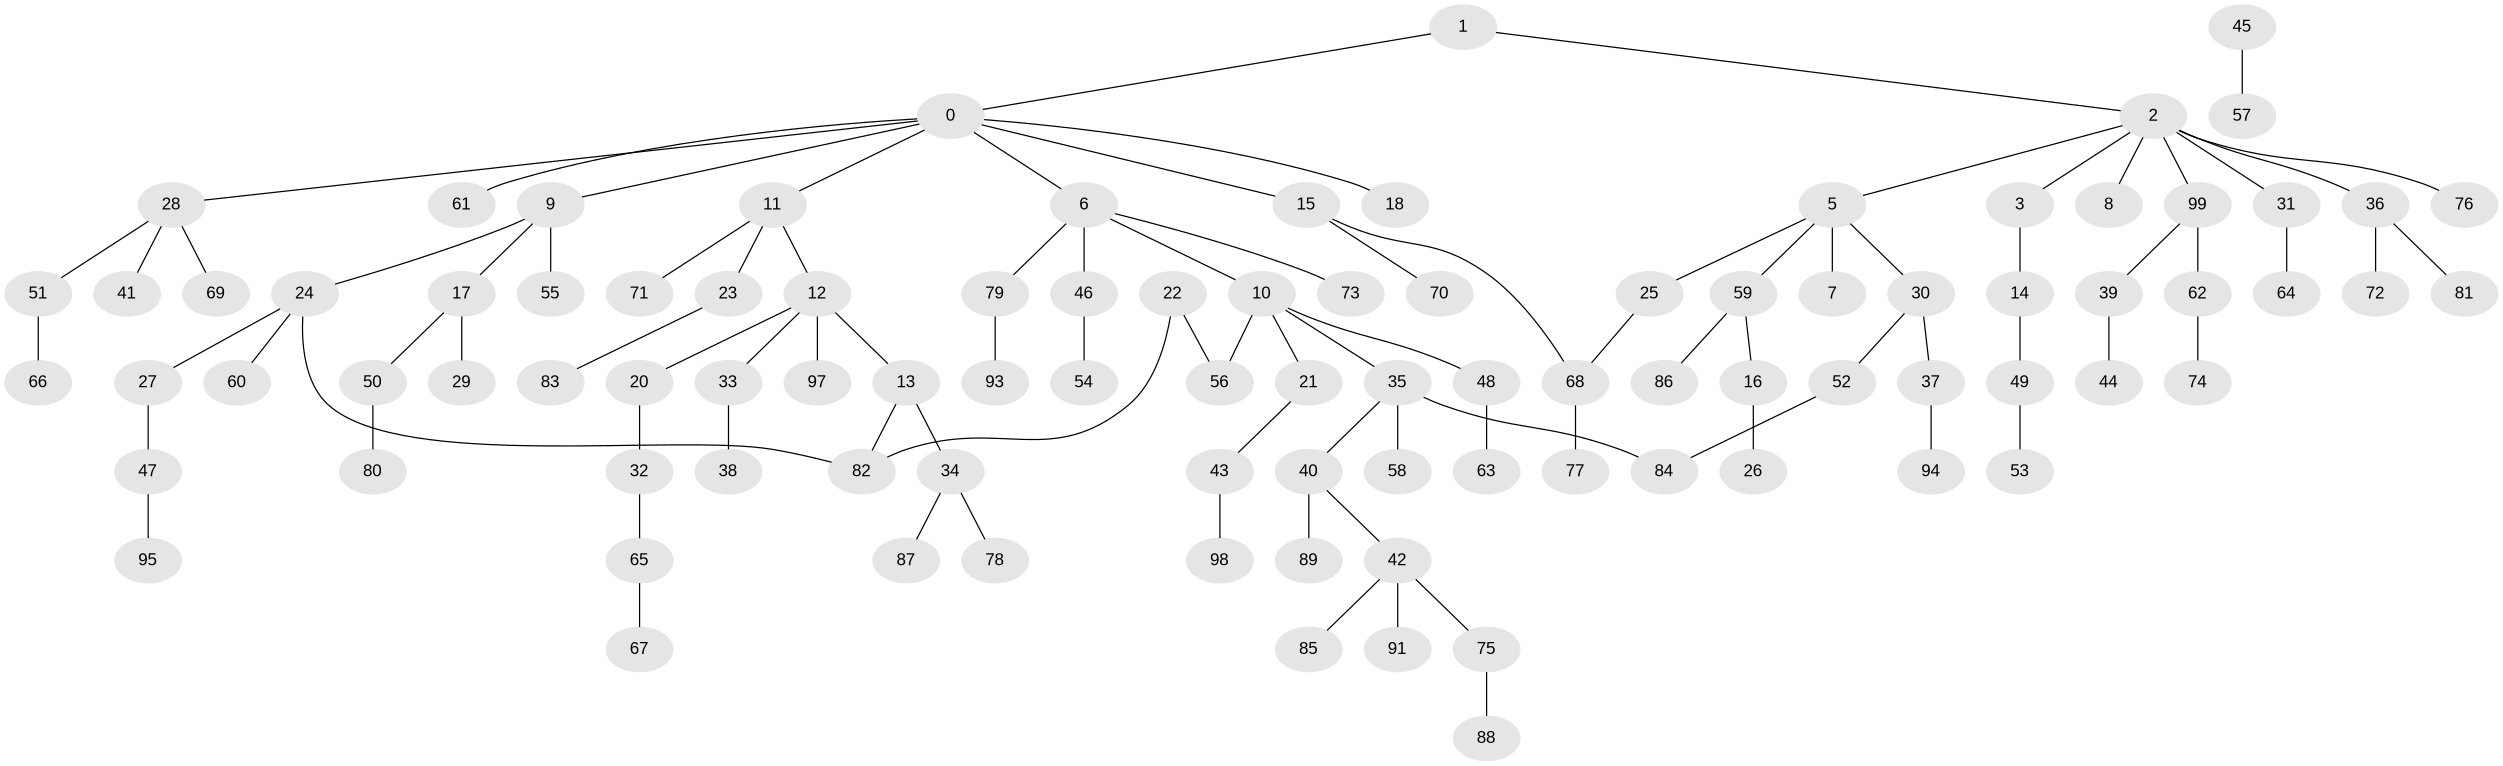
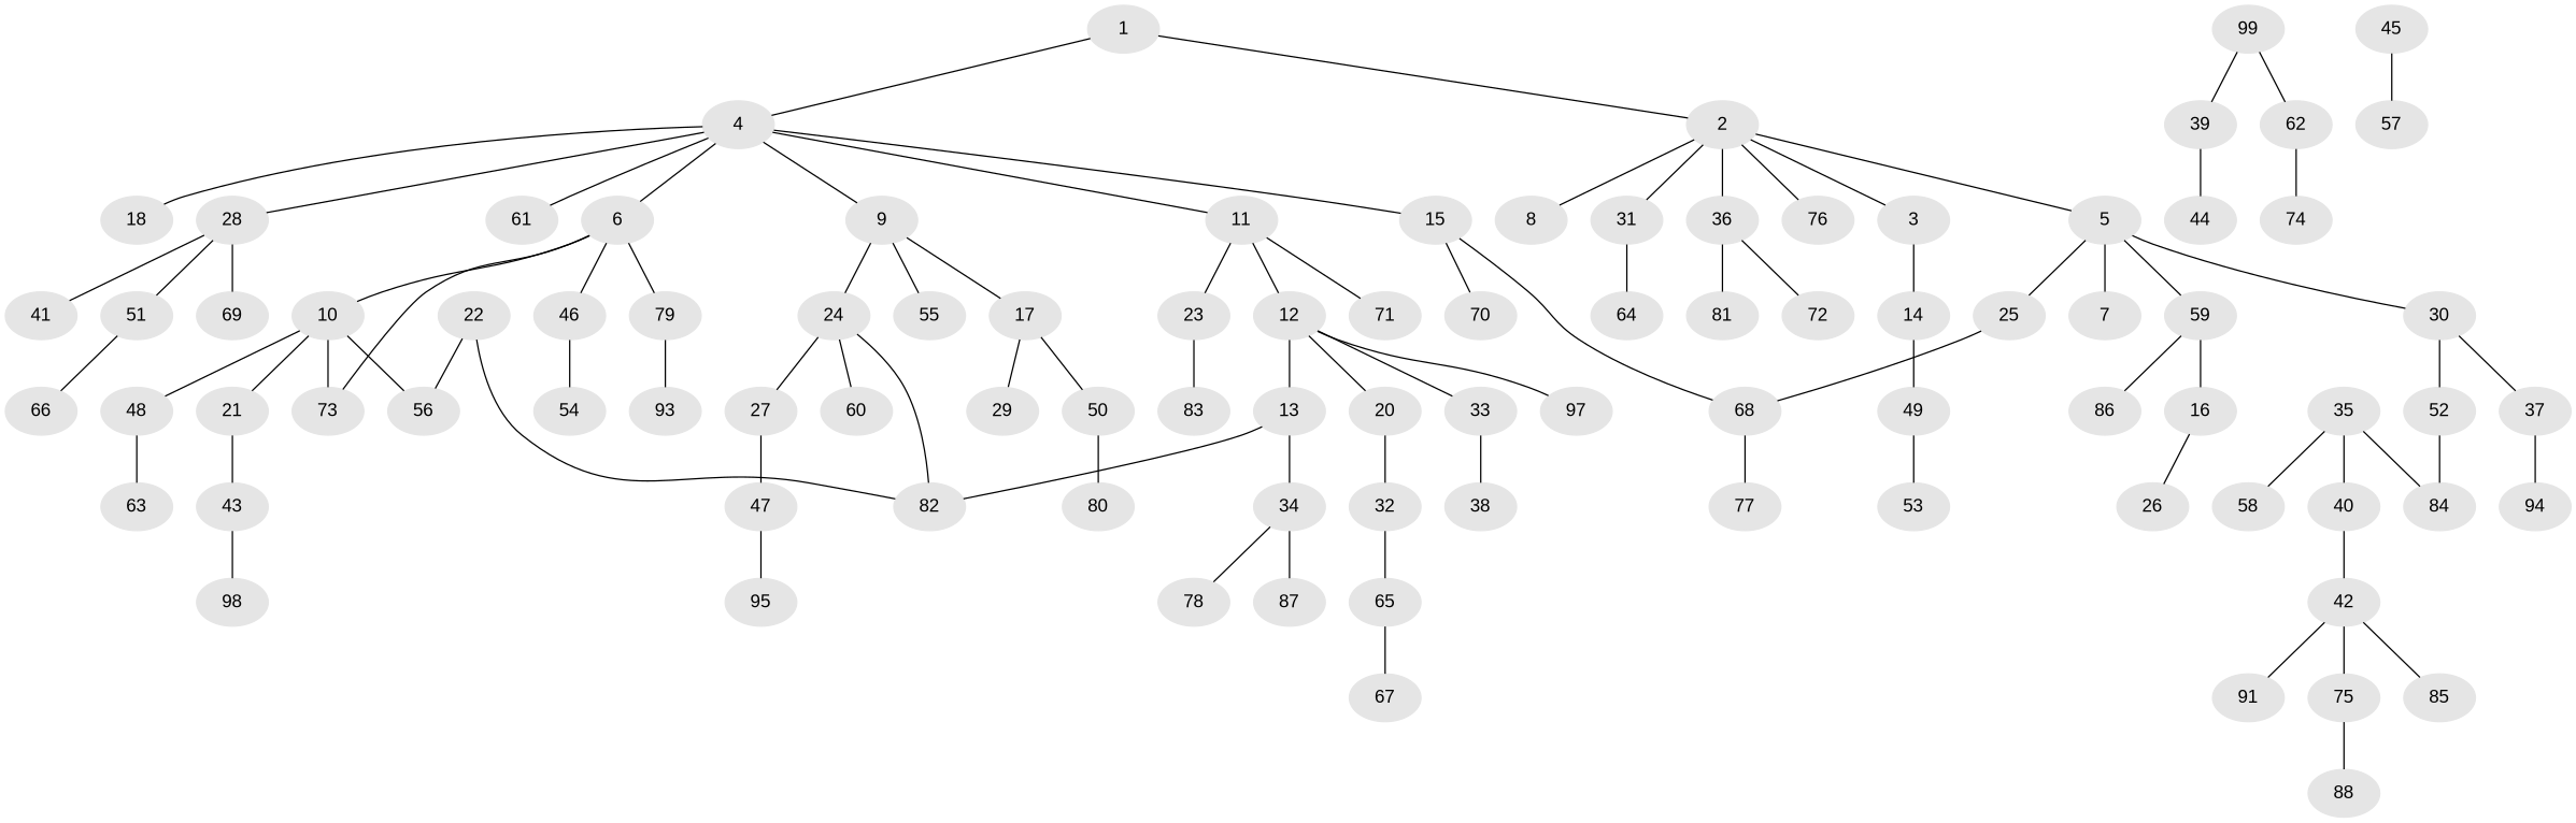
  graph {
    fontname="Liberation Sans"
    node [color=gray90 fontname="Liberation Sans" style=filled]
    edge [fontname="Liberation Sans"]
    1
    2
-   4 [label=0]
+   4
    3
    5
    8
    n7 [label=99]
    31
    36
    76
    6
    9
    11
    15
    18
    28
    61
    14
    7
    25
    30
    59
    39
    62
    64
    72
    81
    49
    10
    46
    73
    79
    17
    24
    55
    12
    23
    71
    68
    70
    41
    51
    69
    37
    52
    16
    86
    21
    35
    48
    56
    54
    93
    26
    22
    82
    29
    50
    27
    60
    43
    40
    58
    84
    63
    13
    20
    33
    n69 [label=97]
    83
    34
    32
    38
    78
    87
    53
    77
    80
    44
    74
    65
    n82 [label=98]
    47
    95
    66
    94
    67
    42
-   89
    45
    57
    75
    85
    91
    88
    1 -- 2
    1 -- 4
    2 -- 3
    2 -- 5
    2 -- 8
-   2 -- n7
    2 -- 31
    2 -- 36
    2 -- 76
    4 -- 6
    4 -- 9
    4 -- 11
    4 -- 15
    4 -- 18
    4 -- 28
    4 -- 61
    3 -- 14
    5 -- 7
    5 -- 25
    5 -- 30
    5 -- 59
    n7 -- 39
    n7 -- 62
    31 -- 64
    36 -- 72
    36 -- 81
    6 -- 10
    6 -- 46
    6 -- 73
    6 -- 79
    9 -- 17
    9 -- 24
    9 -- 55
    11 -- 12
    11 -- 23
    11 -- 71
    15 -- 68
    15 -- 70
    28 -- 41
    28 -- 51
    28 -- 69
    14 -- 49
    25 -- 68
    30 -- 37
    30 -- 52
    59 -- 16
    59 -- 86
    39 -- 44
    62 -- 74
    49 -- 53
    10 -- 21
-   10 -- 35
+   10 -- 73
    10 -- 48
    10 -- 56
    46 -- 54
    79 -- 93
    17 -- 29
    17 -- 50
    24 -- 82
    24 -- 27
    24 -- 60
    12 -- 13
    12 -- 20
    12 -- 33
    12 -- n69
    23 -- 83
    68 -- 77
    51 -- 66
    37 -- 94
    52 -- 84
    16 -- 26
    21 -- 43
    35 -- 40
    35 -- 58
    35 -- 84
    48 -- 63
    22 -- 56
    22 -- 82
    50 -- 80
    27 -- 47
    43 -- n82
    40 -- 42
-   40 -- 89
    13 -- 82
    13 -- 34
    20 -- 32
    33 -- 38
    34 -- 78
    34 -- 87
    32 -- 65
    65 -- 67
    47 -- 95
    42 -- 75
    42 -- 85
    42 -- 91
    45 -- 57
    75 -- 88
  }
